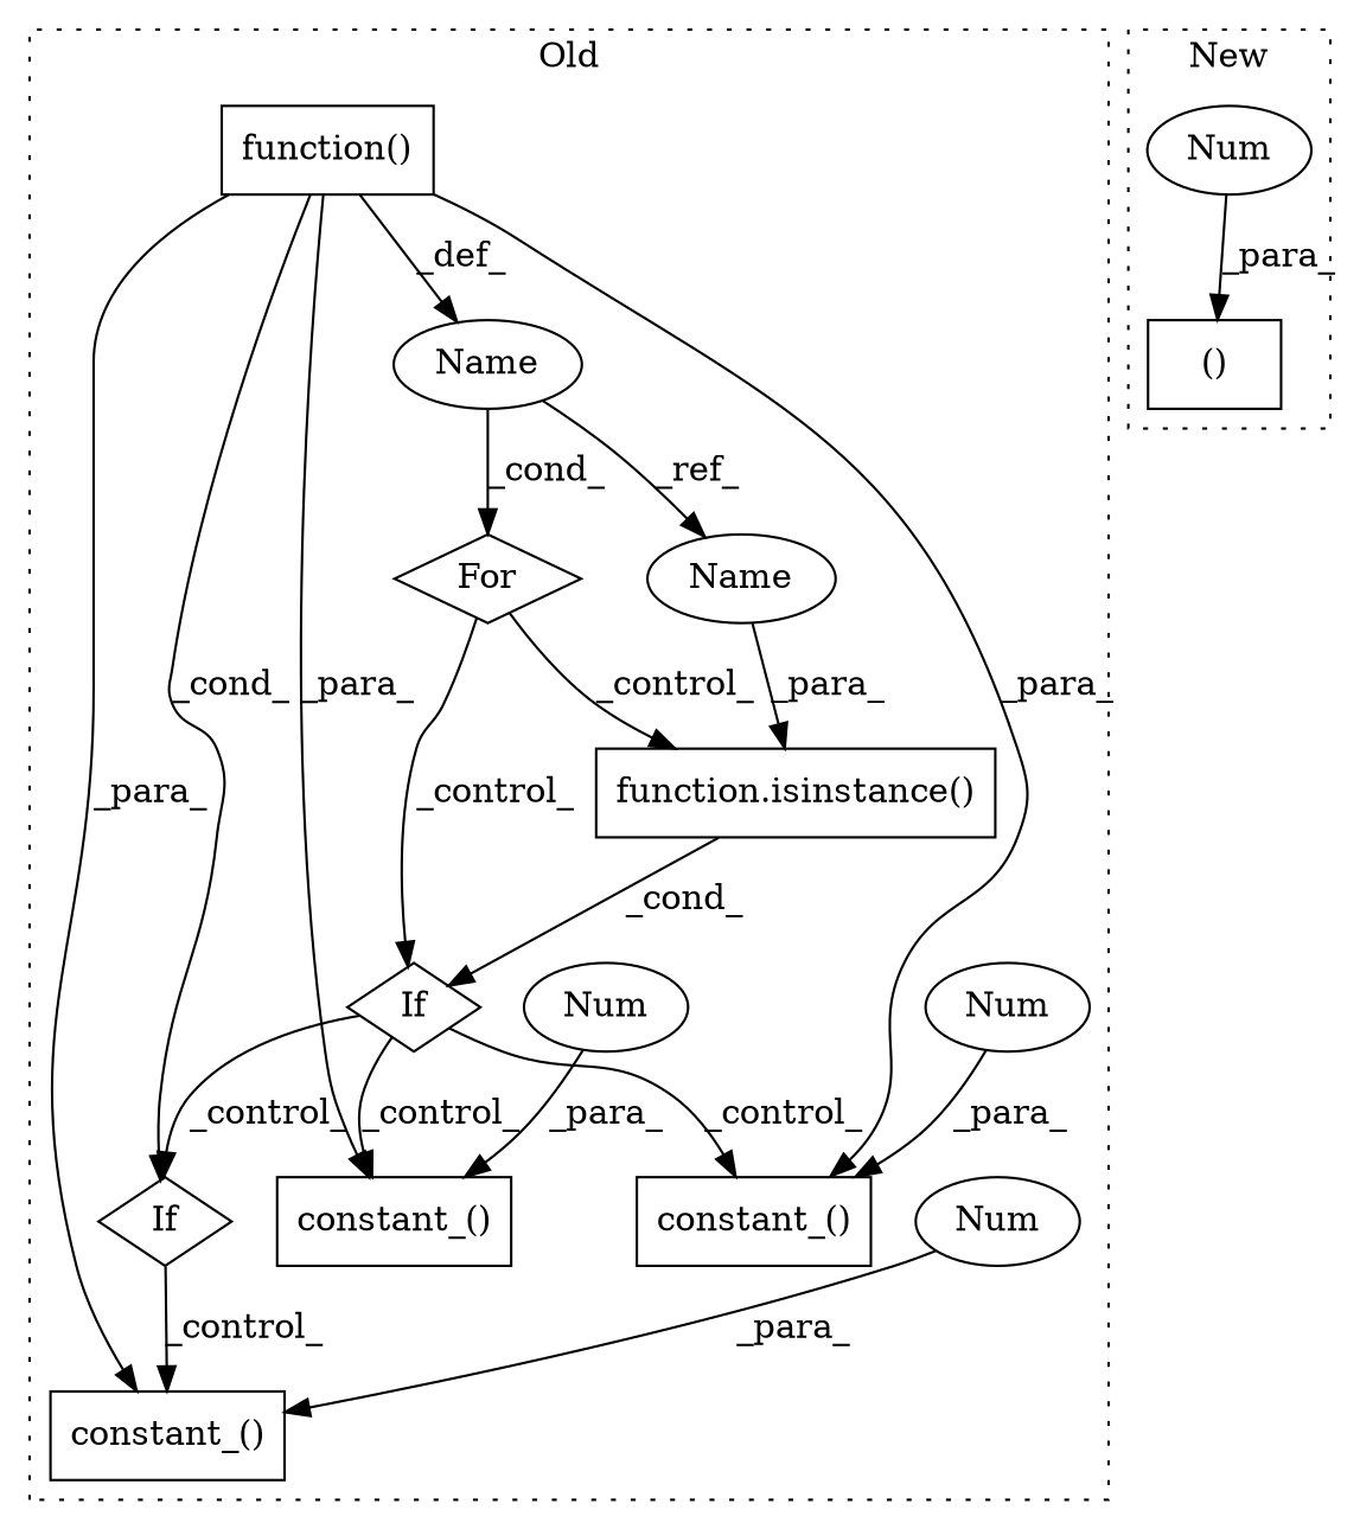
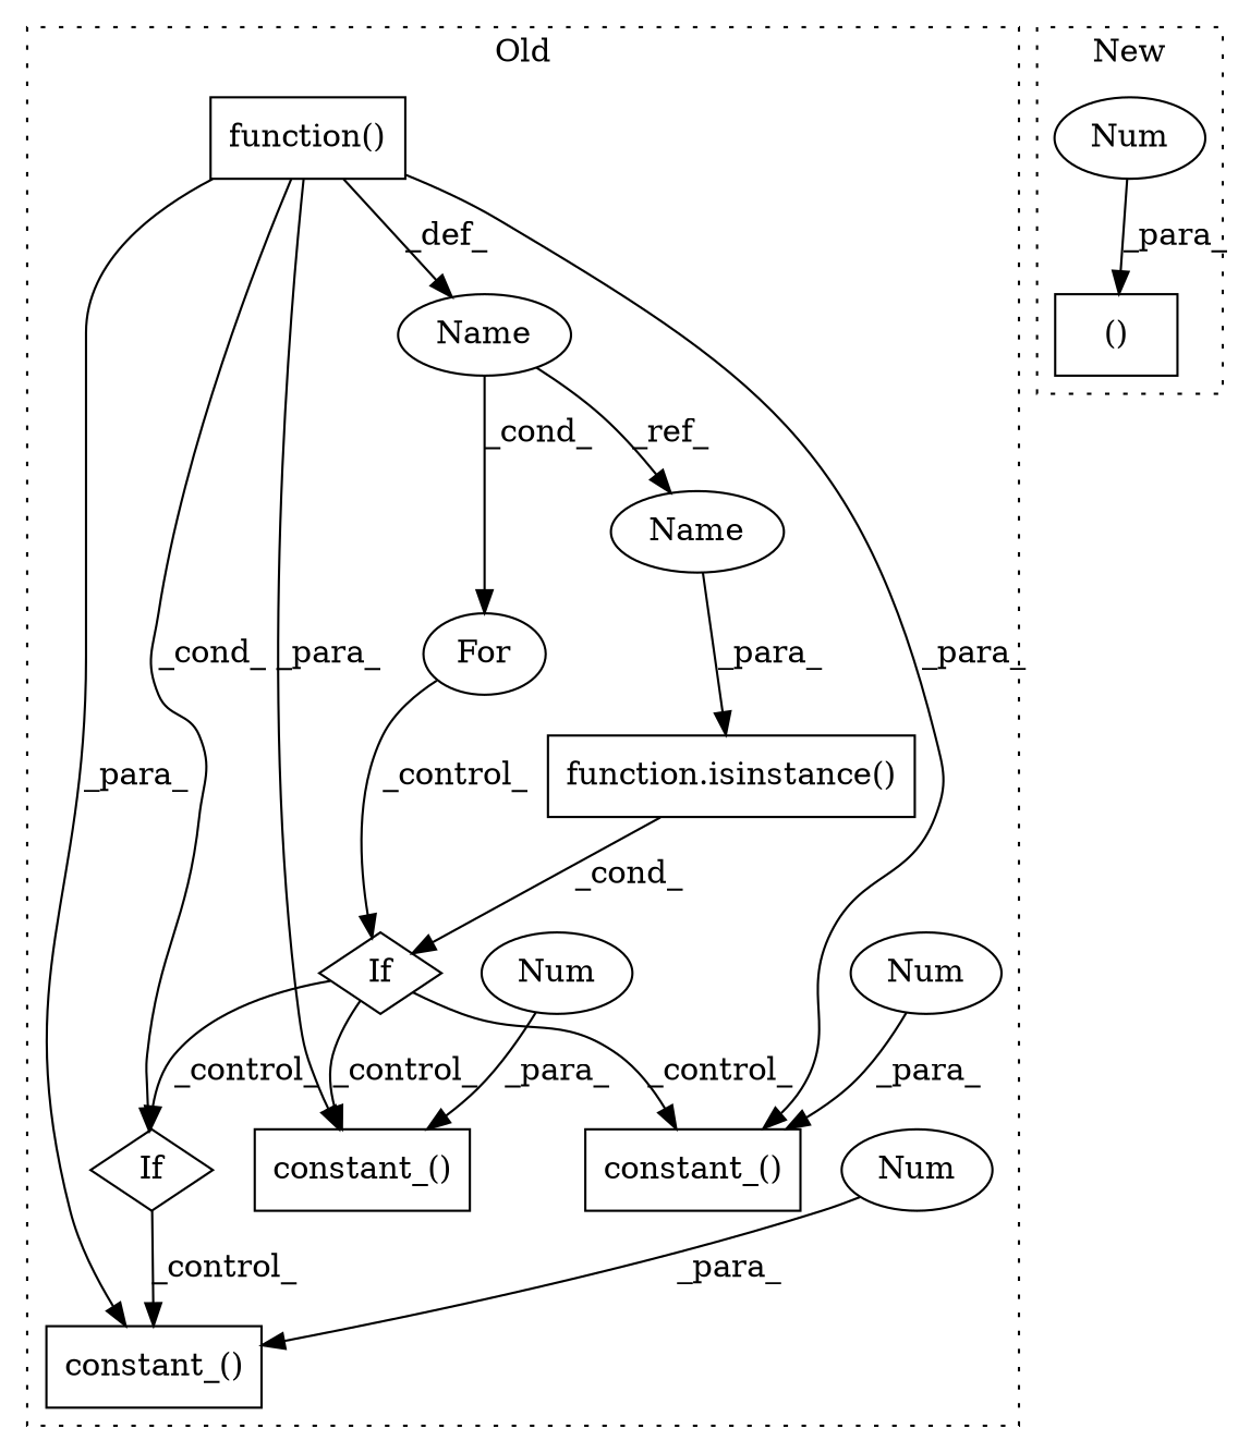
  digraph {
    node [a=75 l=1 shape=box]
    n1 [l="18,1" label="constant_()" s="3388,3415"]
    n2 [a=76 label=Num s=3414 shape=ellipse]
    n3 [a=96 l="3,18" label=If s="2855,2882" shape=diamond]
    n4 [l="18,1" label="constant_()" s="3073,3100"]
    n5 [a=96 l="3,22" label=If s="3030,3051" shape=diamond]
    n6 [l="18,1" label="constant_()" s="3248,3275"]
-   n7 [a=107 l="4,14" label=For s="2818,2841" shape=diamond]
+   n7 [a=107 l="4,14" label=For s="2818,2841" shape=ellipse]
    n8 [a=76 label=Num s=3099 shape=ellipse]
    n9 [a=76 label=Num s=3274 shape=ellipse]
    n10 [l=14 label="function()" s=2827]
    n11 [a=87 label=Name s=2822 shape=ellipse]
    n12 [l="11,1" label="function.isinstance()" s="2858,2881"]
    n13 [a=87 label=Name s=2869 shape=ellipse]
    n14 [a=54 l=4 label="()" s=2621]
    n15 [a=76 l=2 label=Num s=2623 shape=ellipse]
    subgraph cluster_1 {
      label=Old
      style=dotted
      n1
      n2
      n3
      n4
      n5
      n6
      n7
      n8
      n9
      n10
      n11
      n12
      n13
    }
    subgraph cluster_2 {
      label=New
      style=dotted
      n14
      n15
    }
    n2 -> n1 [label=_para_]
    n3 -> n1 [label=_control_]
    n3 -> n5 [label=_control_]
    n3 -> n6 [label=_control_]
    n5 -> n4 [label=_control_]
    n7 -> n3 [label=_control_]
-   n7 -> n12 [label=_control_]
    n8 -> n4 [label=_para_]
    n9 -> n6 [label=_para_]
    n10 -> n1 [label=_para_]
    n10 -> n4 [label=_para_]
    n10 -> n5 [label=_cond_]
    n10 -> n6 [label=_para_]
    n10 -> n11 [label=_def_]
    n11 -> n7 [label=_cond_]
    n11 -> n13 [label=_ref_]
    n12 -> n3 [label=_cond_]
    n13 -> n12 [label=_para_]
    n15 -> n14 [label=_para_]
  }
